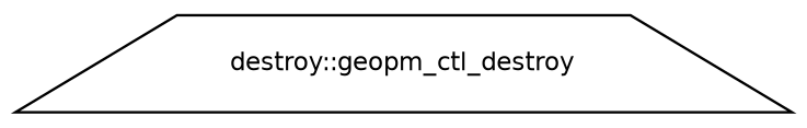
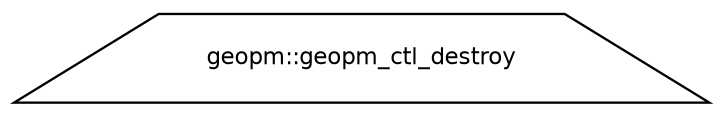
  digraph {
    rankdir=LR
-   n1 [color=black fillcolor=white fontname=Helvetica fontsize=10 height=0.2 label="destroy::geopm_ctl_destroy" shape=trapezium style=filled width=0.4]
+   n1 [color=black fillcolor=white fontname=Helvetica fontsize=10 height=0.2 label="geopm::geopm_ctl_destroy" shape=trapezium style=filled width=0.4]
  }
